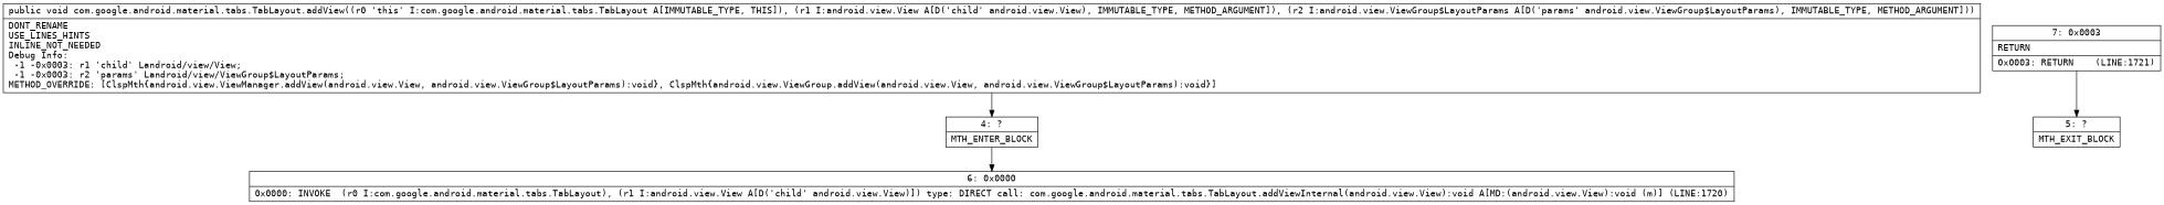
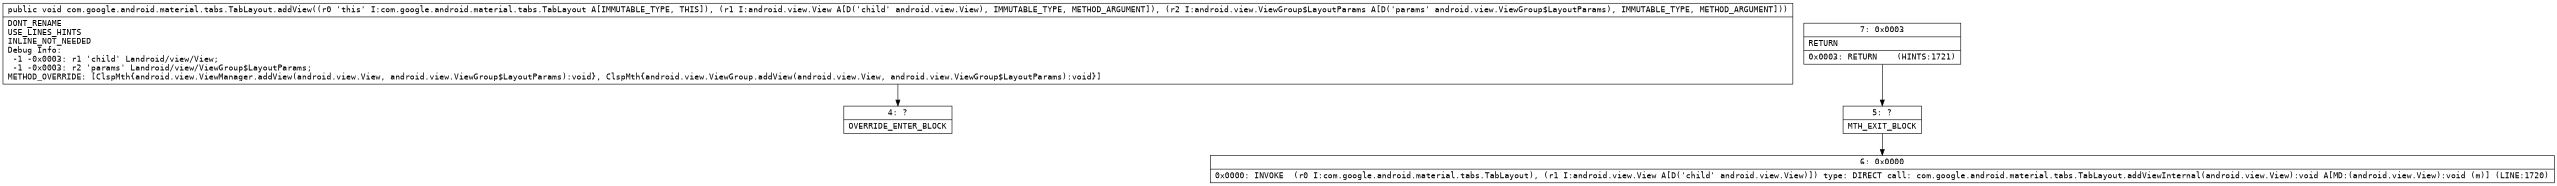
  digraph {
    fontname="DejaVu Sans Mono"
    node [fontname="DejaVu Sans Mono" shape=record]
    edge [fontname="DejaVu Sans Mono"]
-   n1 [label="{4\:\ ?|MTH_ENTER_BLOCK\l}"]
+   n1 [label="{4\:\ ?|OVERRIDE_ENTER_BLOCK\l}"]
    n2 [label="{6\:\ 0x0000|0x0000: INVOKE  (r0 I:com.google.android.material.tabs.TabLayout), (r1 I:android.view.View A[D('child' android.view.View)]) type: DIRECT call: com.google.android.material.tabs.TabLayout.addViewInternal(android.view.View):void A[MD:(android.view.View):void (m)] (LINE:1720)\l}"]
-   n3 [label="{7\:\ 0x0003|RETURN\l|0x0003: RETURN    (LINE:1721)\l}"]
+   n3 [label="{7\:\ 0x0003|RETURN\l|0x0003: RETURN    (HINTS:1721)\l}"]
    n4 [label="{5\:\ ?|MTH_EXIT_BLOCK\l}"]
    n5 [label="{public void com.google.android.material.tabs.TabLayout.addView((r0 'this' I:com.google.android.material.tabs.TabLayout A[IMMUTABLE_TYPE, THIS]), (r1 I:android.view.View A[D('child' android.view.View), IMMUTABLE_TYPE, METHOD_ARGUMENT]), (r2 I:android.view.ViewGroup$LayoutParams A[D('params' android.view.ViewGroup$LayoutParams), IMMUTABLE_TYPE, METHOD_ARGUMENT]))  | DONT_RENAME\lUSE_LINES_HINTS\lINLINE_NOT_NEEDED\lDebug Info:\l  \-1 \-0x0003: r1 'child' Landroid\/view\/View;\l  \-1 \-0x0003: r2 'params' Landroid\/view\/ViewGroup$LayoutParams;\lMETHOD_OVERRIDE: [ClspMth\{android.view.ViewManager.addView(android.view.View, android.view.ViewGroup$LayoutParams):void\}, ClspMth\{android.view.ViewGroup.addView(android.view.View, android.view.ViewGroup$LayoutParams):void\}]\l}"]
-   n1 -> n2
+   n4 -> n2
    n3 -> n4
    n5 -> n1
  }
